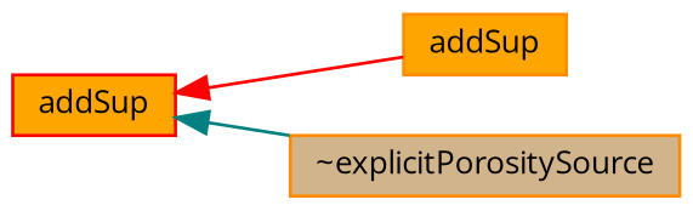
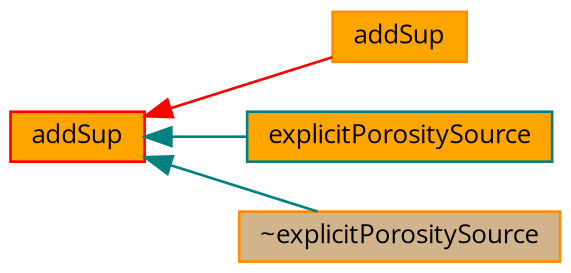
  digraph {
    rankdir=LR
    fontname="Open Sans"
    node [color=darkorange fillcolor=orange fontname="Open Sans" fontsize=10 shape=record style=filled]
    edge [color=teal dir=back fontname="Open Sans" fontsize=10 labelfontname=Helvetica labelfontsize=10 style=solid]
    n1 [color=red fontcolor=black height=0.2 label=addSup width=0.4]
    n2 [height=0.2 label=addSup width=0.4]
+   n3 [color=teal height=0.2 label=explicitPorositySource width=0.4]
    n4 [height=0.2 label="~explicitPorositySource" width=0.4 fillcolor=tan]
    n1 -> n2 [color=red]
+   n1 -> n3
    n1 -> n4
  }
